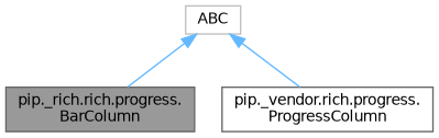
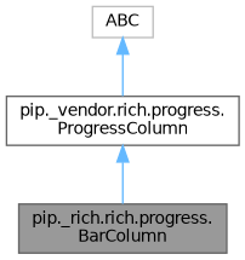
  digraph {
    node [color=gray40 fillcolor=white fontname=Helvetica fontsize=10 shape=box style=filled]
    edge [color=steelblue1 dir=back fontname=Helvetica fontsize=10 labelfontname=Helvetica labelfontsize=10 style=solid]
    n1 [fillcolor=grey60 fontcolor=black height=0.2 label="pip._rich.rich.progress.\lBarColumn" width=0.4]
    n2 [height=0.2 label="pip._vendor.rich.progress.\lProgressColumn" width=0.4]
    n3 [color=grey75 height=0.2 label=ABC width=0.4]
-   n3 -> n1
+   n2 -> n1
    n3 -> n2
  }
